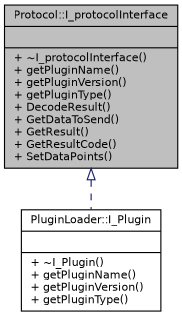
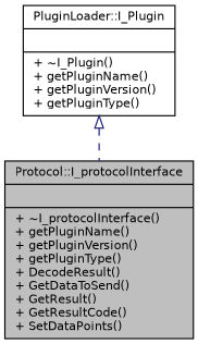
  digraph {
    node [color=black fontname=Helvetica fontsize=10 shape=record style=filled]
    n1 [fillcolor=grey75 fontcolor=black height=0.2 label="{Protocol::I_protocolInterface\n||+ ~I_protocolInterface()\l+ getPluginName()\l+ getPluginVersion()\l+ getPluginType()\l+ DecodeResult()\l+ GetDataToSend()\l+ GetResult()\l+ GetResultCode()\l+ SetDataPoints()\l}" width=0.4]
    n2 [fillcolor=white height=0.2 label="{PluginLoader::I_Plugin\n||+ ~I_Plugin()\l+ getPluginName()\l+ getPluginVersion()\l+ getPluginType()\l}" width=0.4]
-   n1 -> n2 [arrowtail=onormal color=midnightblue dir=back fontname=Helvetica fontsize=10 labelfontname=Helvetica labelfontsize=10 style=dashed]
+   n2 -> n1 [arrowtail=onormal color=midnightblue dir=back fontname=Helvetica fontsize=10 labelfontname=Helvetica labelfontsize=10 style=dashed]
  }
